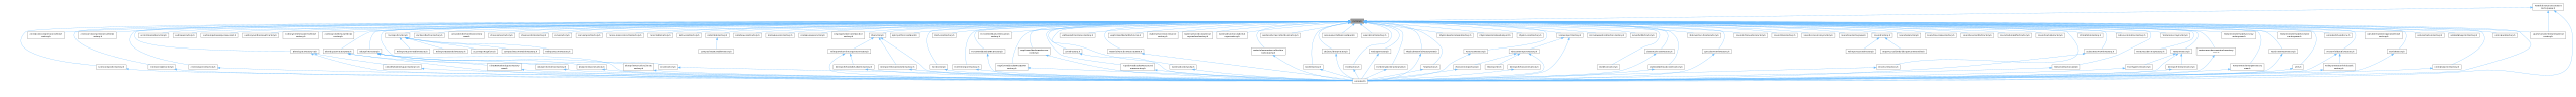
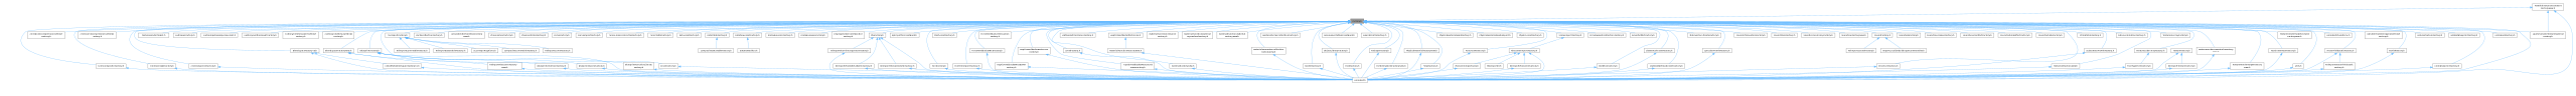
  digraph {
    fontname="Fira Sans"
    node [color=grey40 fillcolor=white fontname="Fira Sans" fontsize=10 shape=box style=filled]
    edge [color=steelblue1 dir=back fontname="Fira Sans" fontsize=10 labelfontname=Helvetica labelfontsize=10 style=solid]
    n1 [color=gray40 fillcolor=grey60 fontcolor=black height=0.2 label="Factory.h" width=0.4]
    n2 [height=0.2 label="AnimBankFactory.h" width=0.4]
    n3 [height=0.2 label="AnimBlueprintFactory.h" width=0.4]
    n4 [height=0.2 label="UnrealEd.h" width=0.4]
    n5 [height=0.2 label="AnimBoneCompressionSettings\lFactory.h" width=0.4]
    n6 [height=0.2 label="AnimCompositeFactory.h" width=0.4]
    n7 [height=0.2 label="AnimCurveCompressionSettings\lFactory.h" width=0.4]
    n8 [height=0.2 label="AnimMontageFactory.h" width=0.4]
    n9 [height=0.2 label="AnimSequenceFactory.h" width=0.4]
-   n10 [height=0.2 label="AnimStreamableFactory.h" width=0.4]
+   n10 [height=0.2 label="TextureRenderTarget.h" width=0.4]
    n11 [height=0.2 label="AudioBusFactory.h" width=0.4]
    n12 [height=0.2 label="AudioImpulseResponseAsset.h" width=0.4]
    n13 [height=0.2 label="AudioSynesthesiaNRTFactory.h" width=0.4]
    n14 [height=0.2 label="AudioSynesthesiaNRTSettings\lFactory.h" width=0.4]
    n15 [height=0.2 label="AudioSynesthesiaSettings\lFactory.h" width=0.4]
    n16 [height=0.2 label="BlendSpaceFactory1D.h" width=0.4]
    n17 [height=0.2 label="BlendSpaceFactoryNew.h" width=0.4]
    n18 [height=0.2 label="BlueprintFactory.h" width=0.4]
    n19 [height=0.2 label="CSVImportFactory.h" width=0.4]
    n20 [height=0.2 label="CacheCollectionFactory.h" width=0.4]
    n21 [height=0.2 label="CanvasRenderTarget2DFactory\lNew.h" width=0.4]
    n22 [height=0.2 label="ChaosSolverFactory.h" width=0.4]
    n23 [height=0.2 label="ChaosVehiclesFactory.h" width=0.4]
    n24 [height=0.2 label="CurveFactory.h" width=0.4]
    n25 [height=0.2 label="CurveImportFactory.h" width=0.4]
    n26 [height=0.2 label="CurveLinearColorAtlasFactory.h" width=0.4]
    n27 [height=0.2 label="CurveTableFactory.h" width=0.4]
    n28 [height=0.2 label="DataAssetFactory.h" width=0.4]
    n29 [height=0.2 label="DataTableFactory.h" width=0.4]
    n30 [height=0.2 label="DataflowAssetFactory.h" width=0.4]
    n31 [height=0.2 label="DialogueVoiceFactory.h" width=0.4]
    n32 [height=0.2 label="DialogueWaveFactory.h" width=0.4]
    n33 [height=0.2 label="DisplayClusterConfigurator\lFactory.h" width=0.4]
    n34 [height=0.2 label="EnumFactory.h" width=0.4]
    n35 [height=0.2 label="EpicSynth1PresetBank.h" width=0.4]
    n36 [height=0.2 label="FbxFactory.h" width=0.4]
    n37 [height=0.2 label="FleshAssetFactory.h" width=0.4]
    n38 [height=0.2 label="FontFactory.h" width=0.4]
    n39 [height=0.2 label="FontFileImportFactory.h" width=0.4]
    n40 [height=0.2 label="ForceFeedbackAttenuation\lFactory.h" width=0.4]
    n41 [height=0.2 label="ForceFeedbackEffectFactory.h" width=0.4]
    n42 [height=0.2 label="HapticFeedbackEffectBuffer\lFactory.h" width=0.4]
    n43 [height=0.2 label="HapticFeedbackEffectCurve\lFactory.h" width=0.4]
    n44 [height=0.2 label="HapticFeedbackEffectSound\lWaveFactory.h" width=0.4]
    n45 [height=0.2 label="LevelFactory.h" width=0.4]
    n46 [height=0.2 label="LightWeightInstanceFactory.h" width=0.4]
    n47 [height=0.2 label="MaterialFactoryNew.h" width=0.4]
    n48 [height=0.2 label="MaterialFunctionFactoryNew.h" width=0.4]
    n49 [height=0.2 label="MaterialFunctionInstance\lFactory.h" width=0.4]
    n50 [height=0.2 label="MaterialFunctionMaterial\lLayerBlendFactory.h" width=0.4]
-   n51 [height=0.2 label="MaterialFunctionMaterial\lLayerFactory.h" width=0.4]
+   n51 [height=0.2 label="MaterialFunctionMaterial\lFactoryNew.h" width=0.4]
    n52 [height=0.2 label="SparseVolumeTextureMaterial\lFactory.h" width=0.4]
    n53 [height=0.2 label="MaterialParameterCollection\lFactoryNew.h" width=0.4]
    n54 [height=0.2 label="MeshDeformerCollectionFactory.h" width=0.4]
    n55 [height=0.2 label="HapticFeedbackEffectCurve.h" width=0.4]
    n56 [height=0.2 label="ModelFactory.h" width=0.4]
    n57 [height=0.2 label="MonoWaveTablePresetBank.h" width=0.4]
    n58 [height=0.2 label="NeuralProfileFactory.h" width=0.4]
    n59 [height=0.2 label="ObjectLibraryFactory.h" width=0.4]
    n60 [height=0.2 label="PackFactory.h" width=0.4]
    n61 [height=0.2 label="PackageFactory.h" width=0.4]
    n62 [height=0.2 label="ParticleSystemFactoryNew.h" width=0.4]
    n63 [height=0.2 label="PhysicalMaterialFactoryNew.h" width=0.4]
    n64 [height=0.2 label="PhysicalMaterialMaskFactory.h" width=0.4]
    n65 [height=0.2 label="PhysicalMaterialMaskImport.h" width=0.4]
    n66 [height=0.2 label="PhysicsAssetFactory.h" width=0.4]
    n67 [height=0.2 label="PolysFactory.h" width=0.4]
    n68 [height=0.2 label="PoseAssetFactory.h" width=0.4]
    n69 [height=0.2 label="PreviewMeshCollectionFactory.h" width=0.4]
    n70 [height=0.2 label="ReverbEffectFactory.h" width=0.4]
    n71 [height=0.2 label="SceneImportFactory.h" width=0.4]
    n72 [height=0.2 label="SkeletonFactory.h" width=0.4]
    n73 [height=0.2 label="SlateBrushAssetFactory.h" width=0.4]
    n74 [height=0.2 label="SlateVectorArtDataFactory.h" width=0.4]
    n75 [height=0.2 label="SlateWidgetStyleAssetFactory.h" width=0.4]
    n76 [height=0.2 label="SoundAttenuationFactory.h" width=0.4]
    n77 [height=0.2 label="SoundClassFactory.h" width=0.4]
    n78 [height=0.2 label="SoundConcurrencyFactory.h" width=0.4]
    n79 [height=0.2 label="SoundCueFactoryNew.h" width=0.4]
    n80 [height=0.2 label="SoundFactory.h" width=0.4]
    n81 [height=0.2 label="SoundMixFactory.h" width=0.4]
    n82 [height=0.2 label="SoundSourceBusFactory.h" width=0.4]
    n83 [height=0.2 label="SoundSourceEffectFactory.h" width=0.4]
    n84 [height=0.2 label="SoundSubmixEffectFactory.h" width=0.4]
    n85 [height=0.2 label="SoundSubmixFactory.h" width=0.4]
    n86 [height=0.2 label="SpecularProfileFactory.h" width=0.4]
    n87 [height=0.2 label="StringTableFactory.h" width=0.4]
    n88 [height=0.2 label="StructureFactory.h" width=0.4]
    n89 [height=0.2 label="SubUVAnimationFactory.h" width=0.4]
    n90 [height=0.2 label="SubsurfaceProfileFactory.h" width=0.4]
    n91 [height=0.2 label="Texture2DArrayFactory.h" width=0.4]
    n92 [height=0.2 label="Texture2dFactoryNew.h" width=0.4]
    n93 [height=0.2 label="TextureCubeArrayFactory.h" width=0.4]
    n94 [height=0.2 label="TextureFactory.h" width=0.4]
-   n95 [height=0.2 label="TextureRenderTarget2DArray\lFactoryNew.h" width=0.4]
    n96 [height=0.2 label="TextureRenderTargetCubeFactory\lNew.h" width=0.4]
    n97 [height=0.2 label="TextureRenderTargetFactory\lNew.h" width=0.4]
    n98 [height=0.2 label="TextureRenderTargetVolume\lFactoryNew.h" width=0.4]
    n99 [height=0.2 label="TouchInterfaceFactory.h" width=0.4]
    n100 [height=0.2 label="UnrealEdSharedPCH.h" width=0.4]
    n101 [height=0.2 label="Utils.h" width=0.4]
    n102 [height=0.2 label="VariableFrameStrippingSettings\lFactory.h" width=0.4]
    n103 [height=0.2 label="VectorFieldStaticFactory.h" width=0.4]
    n104 [height=0.2 label="VolumeTextureFactory.h" width=0.4]
    n105 [height=0.2 label="WidgetBlueprintFactory.h" width=0.4]
    n106 [height=0.2 label="WorldFactory.h" width=0.4]
    n107 [height=0.2 label="AimOffsetBlendSpaceFactory1D.h" width=0.4]
-   n108 [height=0.2 label="AimOffsetBlendSpaceFactory\lNew.h" width=0.4]
+   n108 [height=0.2 label="ReimportFbxSceneFactory\lNew.h" width=0.4]
    n109 [height=0.2 label="BlueprintFunctionLibrary\lFactory.h" width=0.4]
    n110 [height=0.2 label="BlueprintInterfaceFactory.h" width=0.4]
    n111 [height=0.2 label="BlueprintMacroFactory.h" width=0.4]
    n112 [height=0.2 label="CompositeCurveTableFactory.h" width=0.4]
    n113 [height=0.2 label="ReimportCurveFactory.h" width=0.4]
    n114 [height=0.2 label="ReimportCurveTableFactory.h" width=0.4]
    n115 [height=0.2 label="ReimportDataTableFactory.h" width=0.4]
    n116 [height=0.2 label="SCSVImportOptions.h" width=0.4]
    n117 [height=0.2 label="CompositeDataTableFactory.h" width=0.4]
+   n118 [height=0.2 label="DataflowEditor.h" width=0.4]
    n119 [height=0.2 label="ReimportFbxAnimSequenceFactory.h" width=0.4]
    n120 [height=0.2 label="ReimportFbxSkeletalMeshFactory.h" width=0.4]
    n121 [height=0.2 label="ReimportFbxStaticMeshFactory.h" width=0.4]
    n122 [height=0.2 label="MaterialInstanceConstant\lFactoryNew.h" width=0.4]
    n123 [height=0.2 label="FbxSceneImportFactory.h" width=0.4]
    n124 [height=0.2 label="ImportLocalizedDialogueCommandlet.h" width=0.4]
    n125 [height=0.2 label="ReimportSoundFactory.h" width=0.4]
    n126 [height=0.2 label="ReimportTextureFactory.h" width=0.4]
    n127 [height=0.2 label="TrueTypeFontFactory.h" width=0.4]
    n128 [height=0.2 label="ReimportVectorFieldStatic\lFactory.h" width=0.4]
    n129 [height=0.2 label="FbxImporter.h" width=0.4]
    n130 [height=0.2 label="FbxSceneImportData.h" width=0.4]
    n131 [height=0.2 label="ReimportFbxSceneFactory.h" width=0.4]
    n1 -> n2
    n1 -> n3
    n1 -> n4
    n1 -> n5
    n1 -> n6
    n1 -> n7
    n1 -> n8
    n1 -> n9
    n1 -> n10
    n1 -> n11
    n1 -> n12
    n1 -> n13
    n1 -> n14
    n1 -> n15
    n1 -> n16
    n1 -> n17
    n1 -> n18
    n1 -> n19
    n1 -> n20
    n1 -> n21
    n1 -> n22
    n1 -> n23
    n1 -> n24
    n1 -> n25
    n1 -> n26
    n1 -> n27
    n1 -> n28
    n1 -> n29
    n1 -> n30
    n1 -> n31
    n1 -> n32
    n1 -> n33
    n1 -> n34
    n1 -> n35
    n1 -> n36
    n1 -> n37
    n1 -> n38
    n1 -> n39
    n1 -> n40
    n1 -> n41
    n1 -> n42
    n1 -> n43
    n1 -> n44
    n1 -> n45
    n1 -> n46
    n1 -> n47
-   n1 -> n48
+   n55 -> n48
    n1 -> n49
    n1 -> n50
    n1 -> n51
    n1 -> n52
    n1 -> n53
    n1 -> n54
    n1 -> n55
    n1 -> n56
    n1 -> n57
    n1 -> n58
    n1 -> n59
    n1 -> n60
    n1 -> n61
    n1 -> n62
    n1 -> n63
    n1 -> n64
    n1 -> n65
    n1 -> n66
    n1 -> n67
    n1 -> n68
    n1 -> n69
    n1 -> n70
    n1 -> n71
    n1 -> n72
    n1 -> n73
    n1 -> n74
    n1 -> n75
    n1 -> n76
    n1 -> n77
    n1 -> n78
    n1 -> n79
    n1 -> n80
    n1 -> n81
    n1 -> n82
    n1 -> n83
    n1 -> n84
    n1 -> n85
    n1 -> n86
    n1 -> n87
    n1 -> n88
    n1 -> n89
    n1 -> n90
    n1 -> n91
    n1 -> n92
    n1 -> n93
-   n1 -> n94
-   n1 -> n95
    n1 -> n96
    n1 -> n97
    n1 -> n98
    n1 -> n99
    n1 -> n100
    n1 -> n101
    n1 -> n102
    n1 -> n103
    n1 -> n104
    n1 -> n105
    n1 -> n106
    n3 -> n4
    n6 -> n4
    n8 -> n4
    n9 -> n4
    n16 -> n4
    n16 -> n107
    n17 -> n4
    n17 -> n108
    n18 -> n4
    n18 -> n109
    n18 -> n110
    n18 -> n111
    n19 -> n112
    n19 -> n113
    n19 -> n114
    n19 -> n115
    n19 -> n116
    n29 -> n117
+   n30 -> n118
    n34 -> n4
    n36 -> n4
    n36 -> n119
-   n119 -> n120
+   n36 -> n120
    n36 -> n121
    n38 -> n4
    n39 -> n4
    n41 -> n4
    n42 -> n4
    n43 -> n4
    n44 -> n4
    n45 -> n4
    n47 -> n4
    n48 -> n4
    n53 -> n4
    n56 -> n4
    n59 -> n4
    n60 -> n4
    n61 -> n4
    n62 -> n4
    n63 -> n4
    n67 -> n4
    n68 -> n4
    n71 -> n123
-   n71 -> n4
+   n72 -> n4
    n73 -> n4
    n75 -> n4
    n80 -> n124
    n80 -> n125
    n86 -> n4
    n88 -> n4
    n90 -> n4
    n92 -> n4
    n94 -> n4
    n94 -> n126
-   n94 -> n127
+   n93 -> n127
    n96 -> n4
    n97 -> n4
    n99 -> n4
    n101 -> n4
    n103 -> n4
    n103 -> n128
    n106 -> n4
    n107 -> n4
    n108 -> n4
    n109 -> n4
    n110 -> n4
    n111 -> n4
    n119 -> n4
    n120 -> n4
    n121 -> n4
    n122 -> n1
    n122 -> n4
    n122 -> n52
    n123 -> n4
    n123 -> n129
    n123 -> n130
+   n123 -> n131
    n126 -> n4
    n127 -> n4
    n128 -> n4
    n130 -> n4
    n131 -> n4
  }
